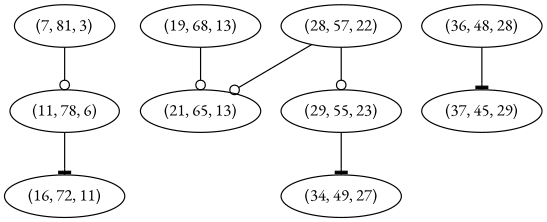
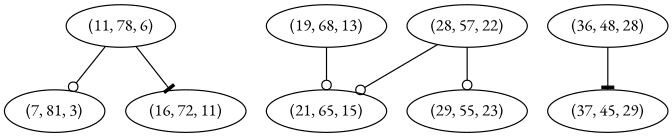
  digraph {
    fontname="EB Garamond"
    node [fontname="EB Garamond"]
    edge [arrowhead=odot fontname="EB Garamond"]
    "(7, 81, 3)"
    "(11, 78, 6)"
    "(16, 72, 11)"
    "(19, 68, 13)"
-   "(21, 65, 15)" [label="(21, 65, 13)"]
+   "(21, 65, 15)"
    "(28, 57, 22)"
    "(29, 55, 23)"
-   "(34, 49, 27)"
    "(36, 48, 28)"
    "(37, 45, 29)"
-   "(7, 81, 3)" -> "(11, 78, 6)"
+   "(11, 78, 6)" -> "(7, 81, 3)"
    "(11, 78, 6)" -> "(16, 72, 11)" [arrowhead=tee]
    "(19, 68, 13)" -> "(21, 65, 15)"
    "(28, 57, 22)" -> "(21, 65, 15)"
    "(28, 57, 22)" -> "(29, 55, 23)"
-   "(29, 55, 23)" -> "(34, 49, 27)" [arrowhead=tee]
    "(36, 48, 28)" -> "(37, 45, 29)" [arrowhead=tee]
  }
